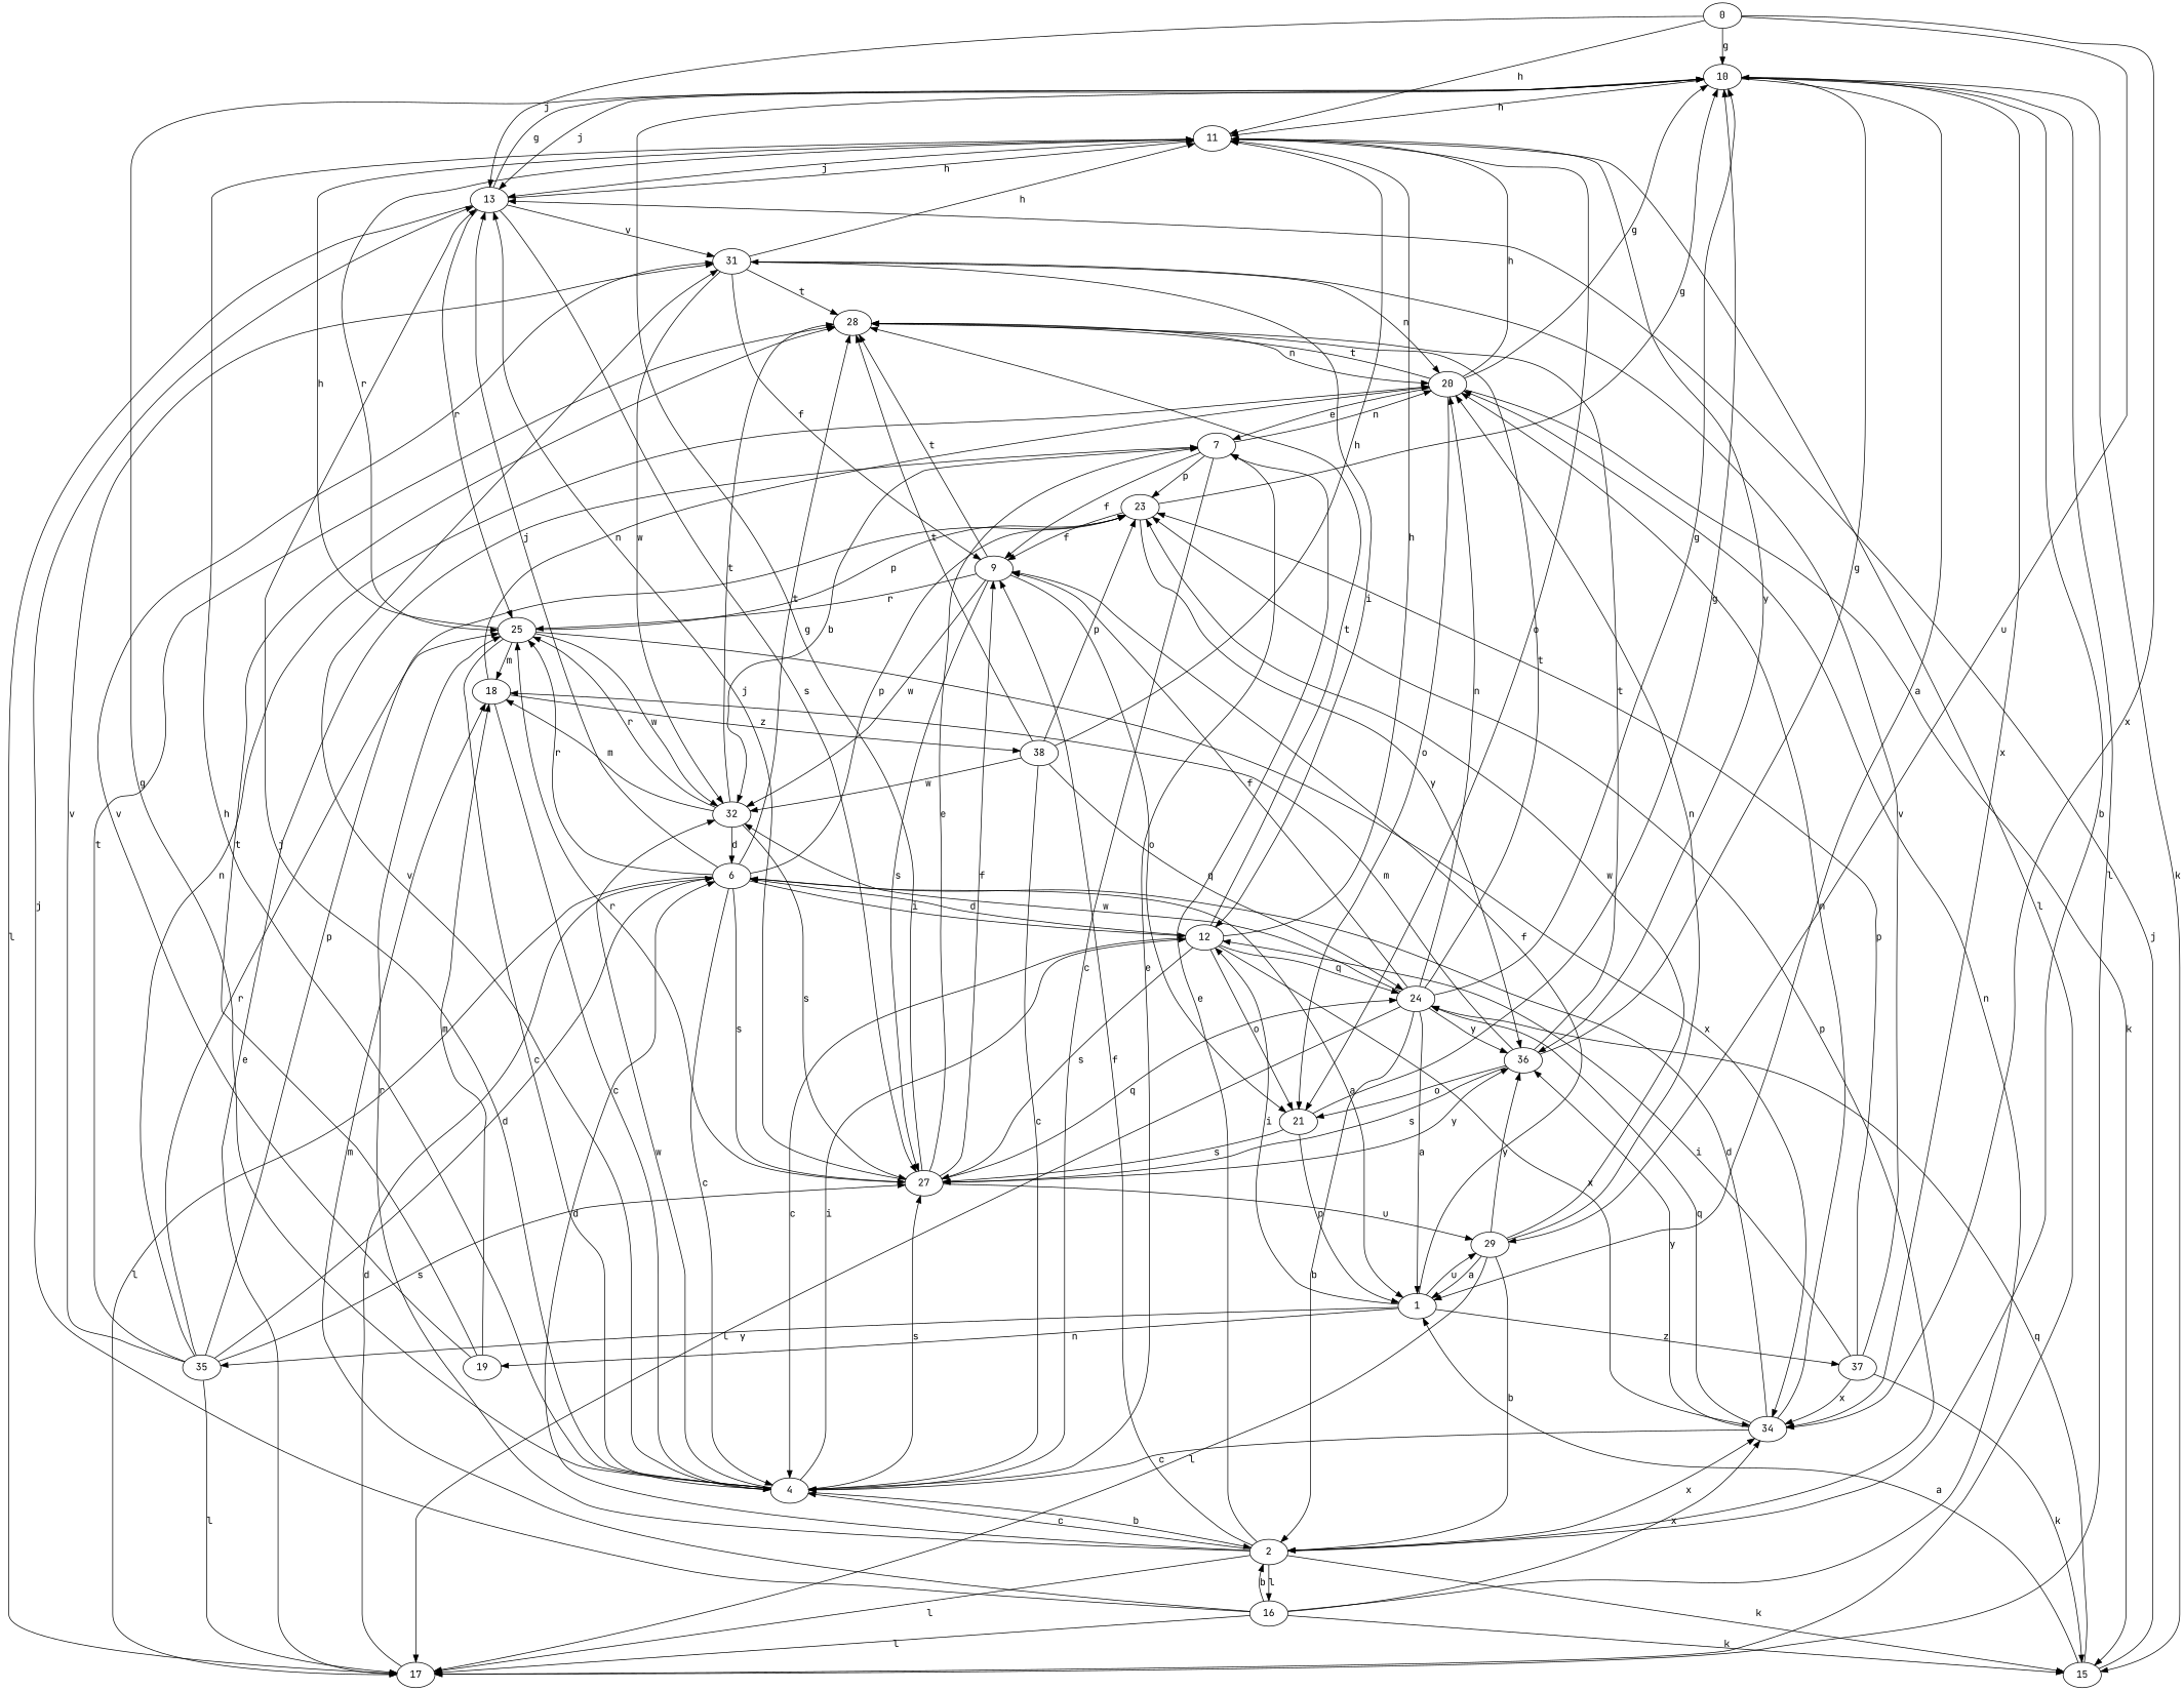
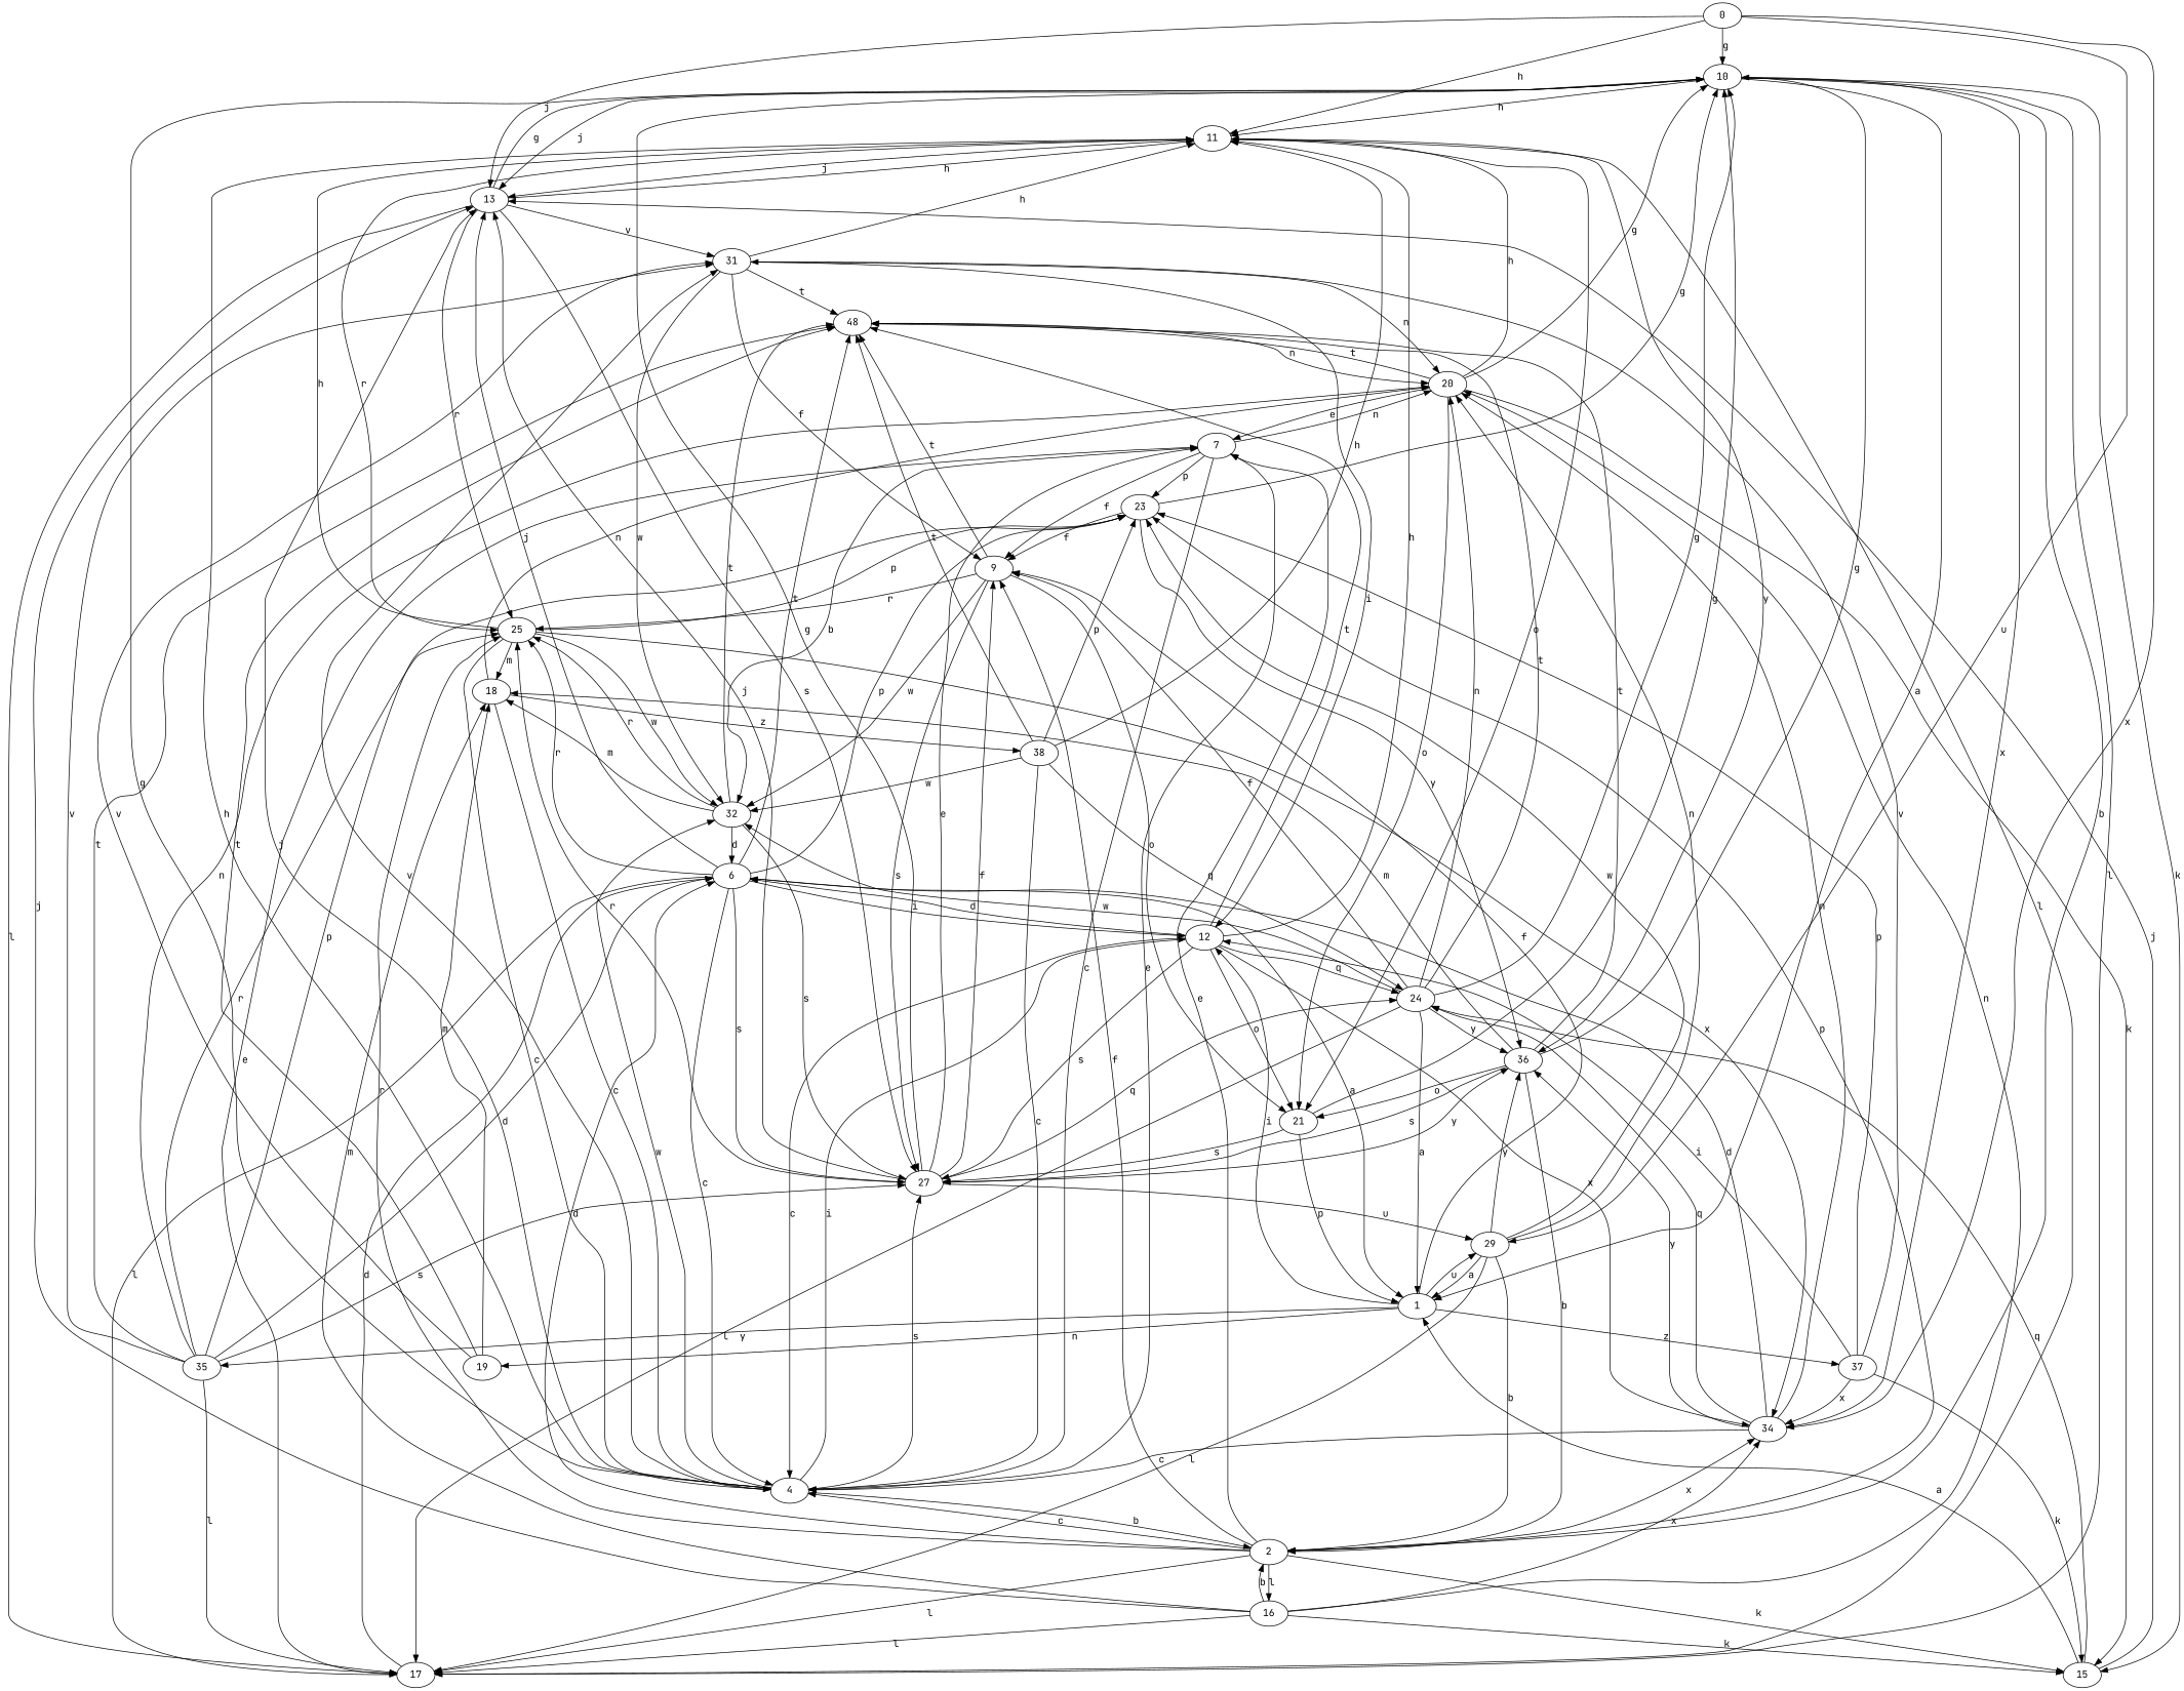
  strict digraph {
    fontname="JetBrains Mono"
    node [fontname="JetBrains Mono"]
    edge [fontname="JetBrains Mono"]
    0
    10
    11
    13
    29
    34
    1
    2
    15
    17
    25
    21
    36
    27
    31
    23
    20
    4
    6
    24
    9
    12
    19
    35
    37
    32
-   28
+   28 [label=48]
    18
    7
    16
    38
    0 -> 10 [label=g]
    0 -> 11 [label=h]
    0 -> 13 [label=j]
    0 -> 29 [label=u]
    0 -> 34 [label=x]
    10 -> 11 [label=h]
    10 -> 13 [label=j]
    10 -> 34 [label=x]
    10 -> 1 [label=a]
    10 -> 2 [label=b]
    10 -> 15 [label=k]
    10 -> 17 [label=l]
    11 -> 13 [label=j]
    11 -> 17 [label=l]
    11 -> 25 [label=r]
    11 -> 21 [label=o]
    11 -> 36 [label=y]
    13 -> 10 [label=g]
    13 -> 11 [label=h]
    13 -> 17 [label=l]
    13 -> 25 [label=r]
    13 -> 27 [label=s]
    13 -> 31 [label=v]
    29 -> 1 [label=a]
    29 -> 2 [label=b]
    29 -> 17 [label=l]
    29 -> 36 [label=y]
    29 -> 23 [label=w]
    29 -> 20 [label=n]
    34 -> 36 [label=y]
    34 -> 20 [label=n]
    34 -> 4 [label=c]
    34 -> 6 [label=d]
    34 -> 24 [label=q]
    1 -> 29 [label=u]
    1 -> 9 [label=f]
    1 -> 12 [label=i]
    1 -> 19 [label=n]
    1 -> 35 [label=y]
    1 -> 37 [label=z]
    2 -> 34 [label=x]
    2 -> 15 [label=k]
    2 -> 17 [label=l]
    2 -> 25 [label=r]
    2 -> 23 [label=p]
    2 -> 4 [label=c]
    2 -> 6 [label=d]
    2 -> 9 [label=f]
    2 -> 7 [label=e]
    2 -> 16 [label=l]
    15 -> 13 [label=j]
    15 -> 1 [label=a]
    15 -> 24 [label=q]
    17 -> 6 [label=d]
    17 -> 7 [label=e]
    25 -> 11 [label=h]
    25 -> 34 [label=x]
    25 -> 23 [label=p]
    25 -> 4 [label=c]
    25 -> 32 [label=w]
    25 -> 18 [label=m]
    21 -> 10 [label=g]
    21 -> 1 [label=p]
    21 -> 27 [label=s]
    36 -> 10 [label=g]
-   24 -> 2 [label=b]
+   36 -> 2 [label=b]
    36 -> 21 [label=o]
    36 -> 27 [label=s]
    36 -> 28 [label=t]
    36 -> 18 [label=m]
    27 -> 10 [label=g]
    27 -> 13 [label=j]
    27 -> 29 [label=u]
    27 -> 25 [label=r]
    27 -> 36 [label=y]
    27 -> 24 [label=q]
    27 -> 9 [label=f]
    27 -> 7 [label=e]
    31 -> 11 [label=h]
    31 -> 20 [label=n]
    31 -> 9 [label=f]
    31 -> 12 [label=i]
    31 -> 32 [label=w]
    31 -> 28 [label=t]
    23 -> 10 [label=g]
    23 -> 36 [label=y]
    23 -> 9 [label=f]
    20 -> 10 [label=g]
    20 -> 11 [label=h]
    20 -> 15 [label=k]
    20 -> 21 [label=o]
    20 -> 28 [label=t]
    20 -> 7 [label=e]
    4 -> 10 [label=g]
    4 -> 11 [label=h]
    4 -> 13 [label=j]
    4 -> 2 [label=b]
    4 -> 27 [label=s]
    4 -> 31 [label=v]
    4 -> 12 [label=i]
    4 -> 32 [label=w]
    4 -> 7 [label=e]
    6 -> 13 [label=j]
    6 -> 1 [label=a]
    6 -> 17 [label=l]
    6 -> 25 [label=r]
    6 -> 27 [label=s]
    6 -> 23 [label=p]
    6 -> 4 [label=c]
    6 -> 12 [label=i]
    6 -> 28 [label=t]
    24 -> 10 [label=g]
    24 -> 1 [label=a]
    24 -> 17 [label=l]
    24 -> 36 [label=y]
    24 -> 20 [label=n]
    24 -> 9 [label=f]
    24 -> 32 [label=w]
    24 -> 28 [label=t]
    9 -> 25 [label=r]
    9 -> 21 [label=o]
    9 -> 27 [label=s]
    9 -> 32 [label=w]
    9 -> 28 [label=t]
    12 -> 11 [label=h]
    12 -> 34 [label=x]
    12 -> 21 [label=o]
    12 -> 27 [label=s]
    12 -> 4 [label=c]
    12 -> 6 [label=d]
    12 -> 24 [label=q]
    12 -> 28 [label=t]
    19 -> 31 [label=v]
    19 -> 28 [label=t]
    19 -> 18 [label=m]
    35 -> 17 [label=l]
    35 -> 25 [label=r]
    35 -> 27 [label=s]
    35 -> 31 [label=v]
    35 -> 23 [label=p]
    35 -> 20 [label=n]
    35 -> 6 [label=d]
    35 -> 28 [label=t]
    37 -> 34 [label=x]
    37 -> 15 [label=k]
    37 -> 31 [label=v]
    37 -> 23 [label=p]
    37 -> 12 [label=i]
    32 -> 25 [label=r]
    32 -> 27 [label=s]
    32 -> 6 [label=d]
    32 -> 28 [label=t]
    32 -> 18 [label=m]
    28 -> 20 [label=n]
    18 -> 20 [label=n]
    18 -> 4 [label=c]
    18 -> 38 [label=z]
    7 -> 23 [label=p]
    7 -> 20 [label=n]
    7 -> 4 [label=c]
    7 -> 9 [label=f]
    7 -> 32 [label=b]
    16 -> 13 [label=j]
    16 -> 34 [label=x]
    16 -> 2 [label=b]
    16 -> 15 [label=k]
    16 -> 17 [label=l]
    16 -> 20 [label=n]
    16 -> 18 [label=m]
    38 -> 11 [label=h]
    38 -> 23 [label=p]
    38 -> 4 [label=c]
    38 -> 24 [label=q]
    38 -> 32 [label=w]
    38 -> 28 [label=t]
  }
